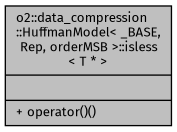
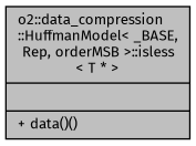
  digraph {
    fontname="Fira Sans"
-   n1 [color=black fillcolor=grey75 fontcolor=black fontname="Fira Sans" fontsize=10 height=0.2 label="{o2::data_compression\l::HuffmanModel\< _BASE,\l Rep, orderMSB \>::isless\l\< T * \>\n||+ operator()()\l}" shape=record style=filled width=0.4]
+   n1 [color=black fillcolor=grey75 fontcolor=black fontname="Fira Sans" fontsize=10 height=0.2 label="{o2::data_compression\l::HuffmanModel\< _BASE,\l Rep, orderMSB \>::isless\l\< T * \>\n||+ data()()\l}" shape=record style=filled width=0.4]
  }
